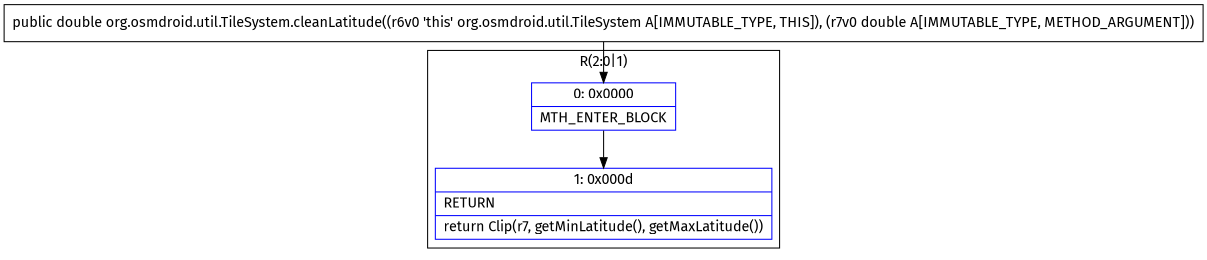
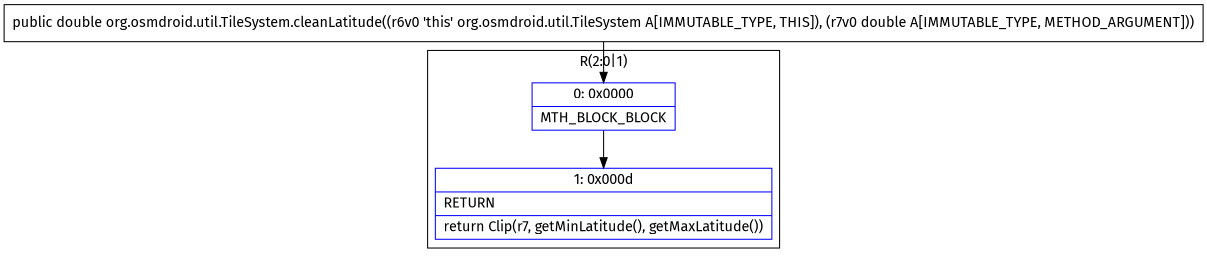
  digraph {
    fontname="Fira Sans"
    node [color=blue shape=record fontname="Fira Sans"]
    edge [fontname="Fira Sans"]
-   n1 [label="{0\:\ 0x0000|MTH_ENTER_BLOCK\l}"]
+   n1 [label="{0\:\ 0x0000|MTH_BLOCK_BLOCK\l}"]
    n2 [label="{1\:\ 0x000d|RETURN\l|return Clip(r7, getMinLatitude(), getMaxLatitude())\l}"]
    n3 [label="{public double org.osmdroid.util.TileSystem.cleanLatitude((r6v0 'this' org.osmdroid.util.TileSystem A[IMMUTABLE_TYPE, THIS]), (r7v0 double A[IMMUTABLE_TYPE, METHOD_ARGUMENT])) }" color=""]
    subgraph cluster_1 {
      label="R(2:0|1)"
      n1
      n2
    }
    n1 -> n2
    n3 -> n1
  }
